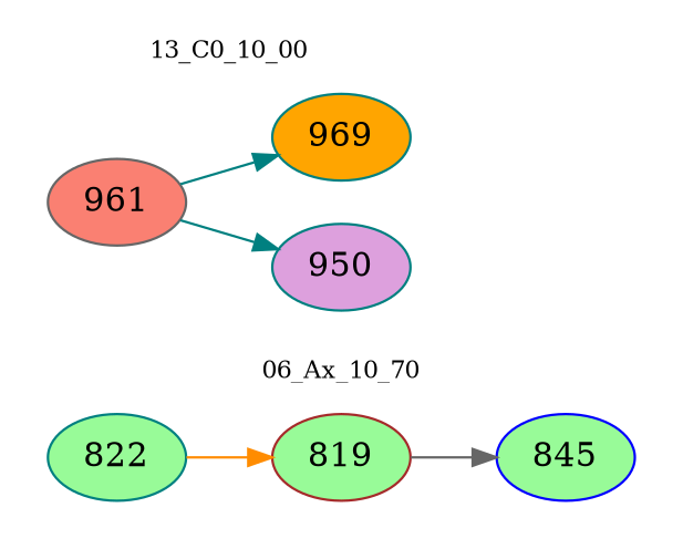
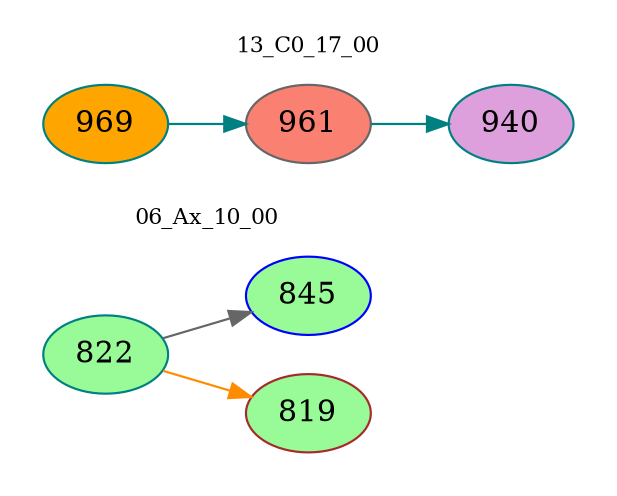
  digraph {
    rankdir=LR
    node [color=teal fillcolor=palegreen style=filled]
    edge [color=teal]
    n1 [label=822]
    n2 [color=brown label=819]
    n3 [color=blue label=845]
    n4 [color=gray40 fillcolor=salmon label=961]
-   n5 [fillcolor=plum label=950]
+   n5 [fillcolor=plum label=940]
    n6 [fillcolor=orange label=969]
    subgraph cluster_1 {
      color=white
      fontsize=10
-     label="06_Ax_10_70"
+     label="06_Ax_10_00"
      n1
      n2
      n3
    }
    subgraph cluster_2 {
      color=white
      fontsize=10
-     label="13_C0_10_00"
+     label="13_C0_17_00"
      n4
      n5
      n6
    }
    n1 -> n2 [color=darkorange]
-   n2 -> n3 [color=gray40]
+   n1 -> n3 [color=gray40]
    n4 -> n5
-   n4 -> n6
+   n6 -> n4
  }
